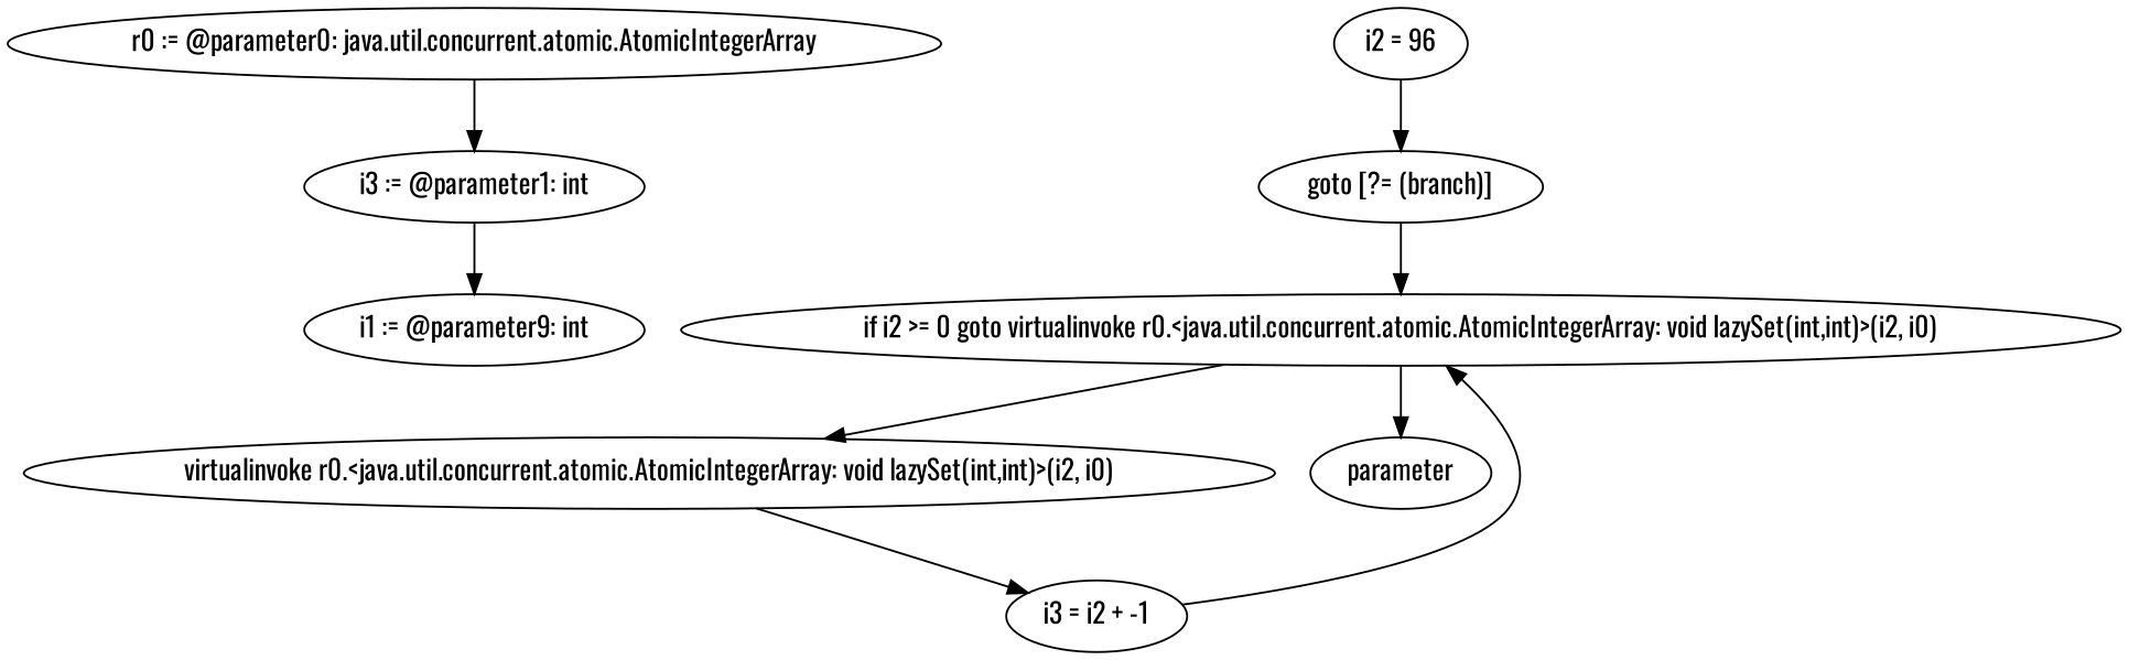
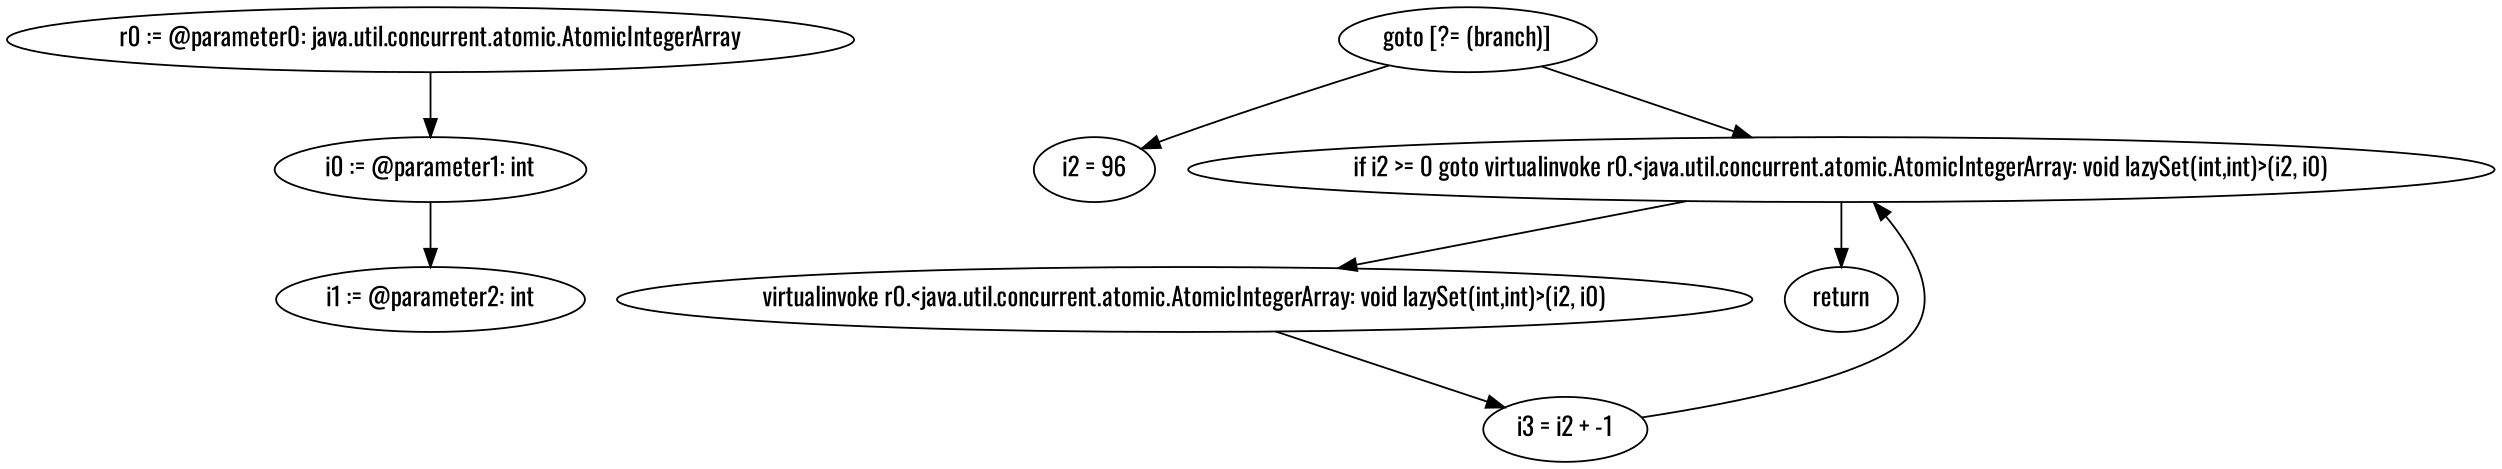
  digraph {
    fontname=Oswald
    node [fontname=Oswald]
    edge [fontname=Oswald]
    "r0 := @parameter0: java.util.concurrent.atomic.AtomicIntegerArray"
-   "i0 := @parameter1: int" [label="i3 := @parameter1: int"]
-   "i1 := @parameter2: int" [label="i1 := @parameter9: int"]
+   "i0 := @parameter1: int"
+   "i1 := @parameter2: int"
    "i2 = 96"
    "goto [?= (branch)]"
    "if i2 >= 0 goto virtualinvoke r0.<java.util.concurrent.atomic.AtomicIntegerArray: void lazySet(int,int)>(i2, i0)"
    "virtualinvoke r0.<java.util.concurrent.atomic.AtomicIntegerArray: void lazySet(int,int)>(i2, i0)"
-   return [label=parameter]
+   return
    n9 [label="i3 = i2 + -1"]
    "r0 := @parameter0: java.util.concurrent.atomic.AtomicIntegerArray" -> "i0 := @parameter1: int"
    "i0 := @parameter1: int" -> "i1 := @parameter2: int"
-   "i2 = 96" -> "goto [?= (branch)]"
+   "goto [?= (branch)]" -> "i2 = 96"
    "goto [?= (branch)]" -> "if i2 >= 0 goto virtualinvoke r0.<java.util.concurrent.atomic.AtomicIntegerArray: void lazySet(int,int)>(i2, i0)"
    "if i2 >= 0 goto virtualinvoke r0.<java.util.concurrent.atomic.AtomicIntegerArray: void lazySet(int,int)>(i2, i0)" -> "virtualinvoke r0.<java.util.concurrent.atomic.AtomicIntegerArray: void lazySet(int,int)>(i2, i0)"
    "if i2 >= 0 goto virtualinvoke r0.<java.util.concurrent.atomic.AtomicIntegerArray: void lazySet(int,int)>(i2, i0)" -> return
    "virtualinvoke r0.<java.util.concurrent.atomic.AtomicIntegerArray: void lazySet(int,int)>(i2, i0)" -> n9
    n9 -> "if i2 >= 0 goto virtualinvoke r0.<java.util.concurrent.atomic.AtomicIntegerArray: void lazySet(int,int)>(i2, i0)"
  }
